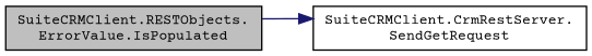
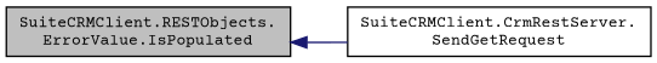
  digraph {
    rankdir=LR
    fontname="Courier Prime"
    node [color=black fontname="Courier Prime" fontsize=10 shape=record style=filled]
    n1 [fillcolor=grey75 fontcolor=black height=0.2 label="SuiteCRMClient.RESTObjects.\lErrorValue.IsPopulated" width=0.4]
    n2 [fillcolor=white height=0.2 label="SuiteCRMClient.CrmRestServer.\lSendGetRequest" width=0.4]
-   n2 -> n1 [color=midnightblue dir=back fontname="Courier Prime" fontsize=10 labelfontname=Helvetica labelfontsize=10 style=solid]
+   n1 -> n2 [color=midnightblue dir=back fontname="Courier Prime" fontsize=10 labelfontname=Helvetica labelfontsize=10 style=solid]
  }
